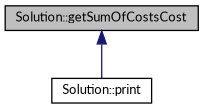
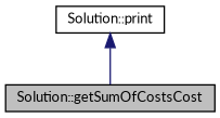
  digraph {
    rankdir=TB
    fontname=Lato
    node [color=black fontname=Lato fontsize=10 shape=record style=filled]
    n1 [fillcolor=grey75 fontcolor=black height=0.2 label="Solution::getSumOfCostsCost" width=0.4]
    n2 [fillcolor=white height=0.2 label="Solution::print" width=0.4]
-   n1 -> n2 [color=midnightblue dir=back fontname=Lato fontsize=10 labelfontname=Helvetica labelfontsize=10 style=solid]
+   n2 -> n1 [color=midnightblue dir=back fontname=Lato fontsize=10 labelfontname=Helvetica labelfontsize=10 style=solid]
  }
